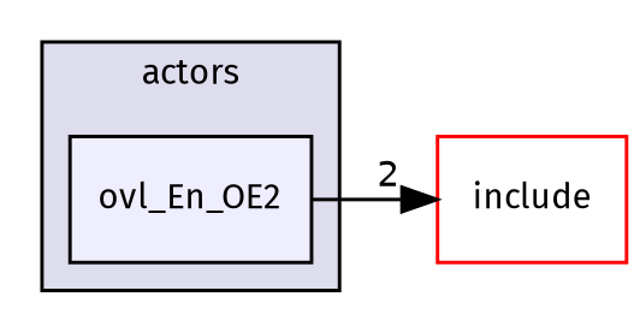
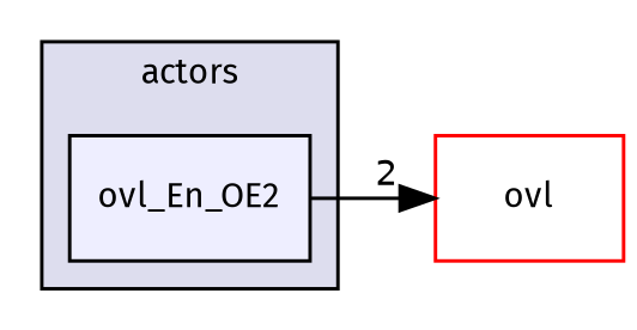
  digraph {
    compound=true
    rankdir=LR
    fontname="Fira Sans"
    node [fontname="Fira Sans" fontsize=10 shape=box style=filled]
    n1 [fillcolor="#eeeeff" label=ovl_En_OE2 pencolor=black]
-   n2 [color=red fillcolor=white label=include]
+   n2 [color=red fillcolor=white label=ovl]
    subgraph cluster_1 {
      bgcolor="#ddddee"
      fontsize=10
      label=actors
      pencolor=black
      n1
    }
    n1 -> n2 [headlabel=2 labeldistance=1.5 labelfontname=Helvetica labelfontsize=10 fontname="Fira Sans"]
  }
